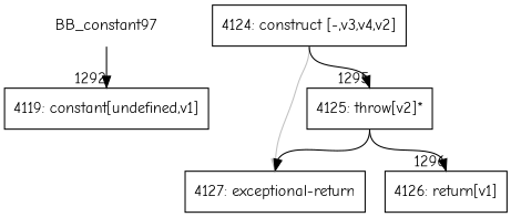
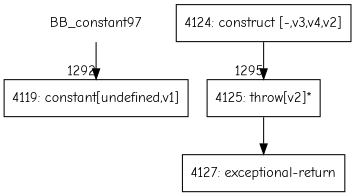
  digraph {
    fontname="Comic Neue"
    rankdir=TD
    node [fontname="Comic Neue" shape=record]
    edge [fontname="Comic Neue" headport=n tailport=s]
    n1 [label=BB_constant97 shape=none]
    n2 [label="{4119: constant[undefined,v1]}"]
    n3 [label="{4124: construct [-,v3,v4,v2]}"]
    n4 [label="{4127: exceptional-return}"]
    n5 [label="{4125: throw[v2]*}"]
-   n6 [label="{4126: return[v1]}"]
    n1 -> n2 [headlabel="    1292"]
-   n3 -> n4 [color=gray]
    n3 -> n5 [headlabel="      1295"]
    n5 -> n4 [color=black]
-   n5 -> n6 [headlabel="      1296"]
  }
